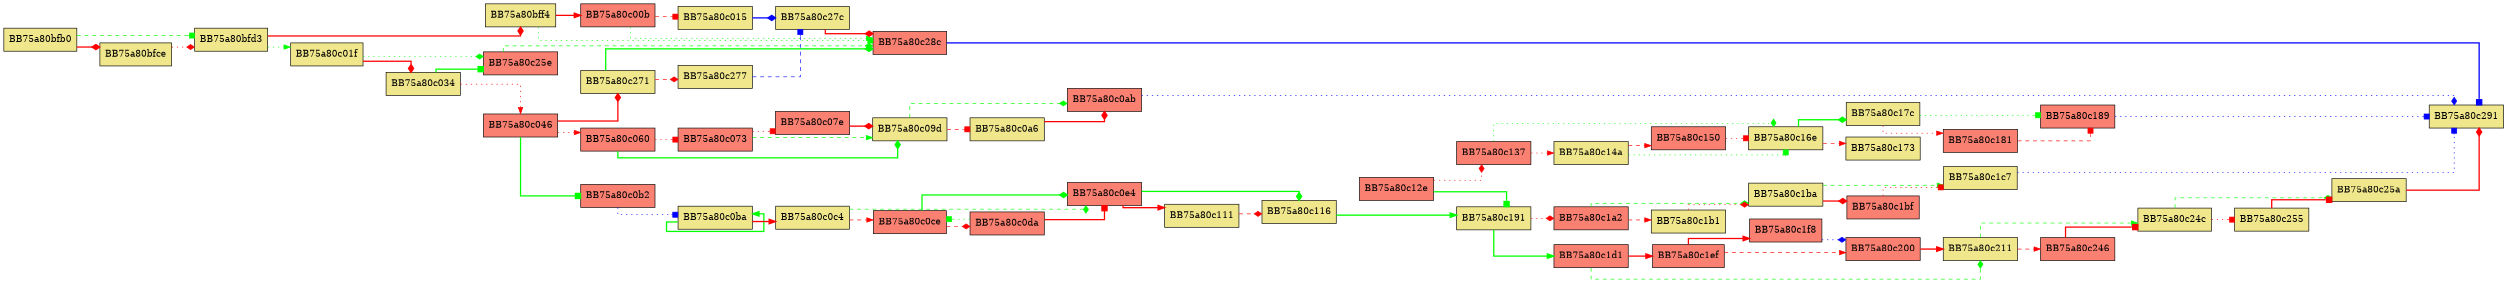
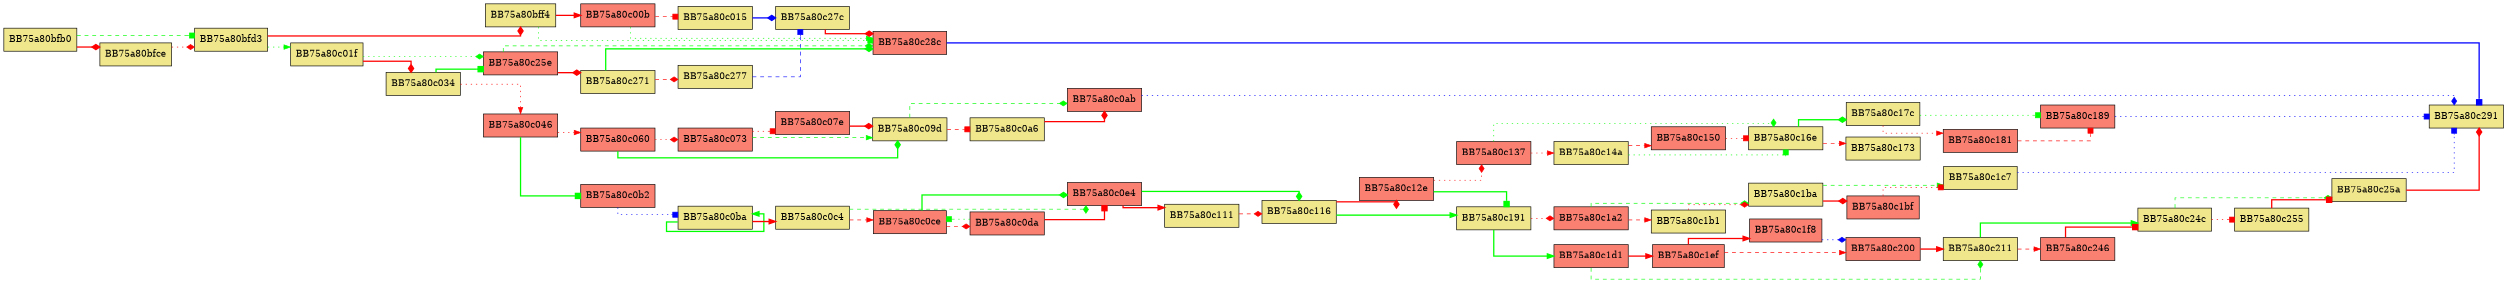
  digraph {
    rankdir=LR
    splines=ortho
    node [fillcolor=khaki shape=box style=filled]
    edge [arrowhead=diamond color=red style=bold]
    BB75a80bfb0
    BB75a80bfd3
    BB75a80bfce
    BB75a80c01f
    BB75a80bff4
    BB75a80c25e [fillcolor=salmon]
    BB75a80c034
    BB75a80c28c [fillcolor=salmon]
    BB75a80c00b [fillcolor=salmon]
    BB75a80c271
    BB75a80c046 [fillcolor=salmon]
    BB75a80c291
    BB75a80c015
    BB75a80c27c
    BB75a80c277
    BB75a80c0b2 [fillcolor=salmon]
    BB75a80c060 [fillcolor=salmon]
    BB75a80c0ba
    BB75a80c09d
    BB75a80c073 [fillcolor=salmon]
    BB75a80c0c4
    BB75a80c0ab [fillcolor=salmon]
    BB75a80c0a6
    BB75a80c07e [fillcolor=salmon]
    BB75a80c0e4 [fillcolor=salmon]
    BB75a80c0ce [fillcolor=salmon]
    BB75a80c116
    BB75a80c111
    BB75a80c0da [fillcolor=salmon]
    BB75a80c191
    BB75a80c12e [fillcolor=salmon]
    BB75a80c1d1 [fillcolor=salmon]
    BB75a80c1a2 [fillcolor=salmon]
    BB75a80c137 [fillcolor=salmon]
    BB75a80c211
    BB75a80c1ef [fillcolor=salmon]
    BB75a80c1ba
    BB75a80c1b1
    BB75a80c16e
    BB75a80c14a
    BB75a80c17c
    BB75a80c173
    BB75a80c150 [fillcolor=salmon]
    BB75a80c189 [fillcolor=salmon]
    BB75a80c181 [fillcolor=salmon]
    BB75a80c24c
    BB75a80c246 [fillcolor=salmon]
    BB75a80c200 [fillcolor=salmon]
    BB75a80c1f8 [fillcolor=salmon]
    BB75a80c1c7
    BB75a80c1bf [fillcolor=salmon]
    BB75a80c25a
    BB75a80c255
    BB75a80bfb0 -> BB75a80bfd3 [arrowhead=box color=green style=dashed]
    BB75a80bfb0 -> BB75a80bfce
    BB75a80bfd3 -> BB75a80c01f [arrowhead=normal color=green style=dotted]
    BB75a80bfd3 -> BB75a80bff4
    BB75a80bfce -> BB75a80bfd3 [style=dotted]
    BB75a80c01f -> BB75a80c25e [color=green style=dotted]
    BB75a80c01f -> BB75a80c034
    BB75a80bff4 -> BB75a80c28c [arrowhead=box color=green style=dotted]
    BB75a80bff4 -> BB75a80c00b [arrowhead=normal]
    BB75a80c25e -> BB75a80c28c [color=green style=dashed]
-   BB75a80c046 -> BB75a80c271
+   BB75a80c25e -> BB75a80c271
    BB75a80c034 -> BB75a80c25e [arrowhead=box color=green]
    BB75a80c034 -> BB75a80c046 [arrowhead=normal style=dotted]
    BB75a80c28c -> BB75a80c291 [arrowhead=box color=blue]
    BB75a80c00b -> BB75a80c28c [arrowhead=normal color=green style=dotted]
    BB75a80c00b -> BB75a80c015 [arrowhead=box style=dashed]
    BB75a80c271 -> BB75a80c28c [color=green]
    BB75a80c271 -> BB75a80c277 [style=dashed]
    BB75a80c046 -> BB75a80c0b2 [arrowhead=box color=green]
    BB75a80c046 -> BB75a80c060 [arrowhead=normal style=dotted]
    BB75a80c015 -> BB75a80c27c [color=blue]
    BB75a80c27c -> BB75a80c28c
    BB75a80c277 -> BB75a80c27c [arrowhead=box color=blue style=dashed]
    BB75a80c0b2 -> BB75a80c0ba [arrowhead=box color=blue style=dotted]
    BB75a80c060 -> BB75a80c09d [color=green]
-   BB75a80c060 -> BB75a80c073 [arrowhead=box style=dotted]
+   BB75a80c060 -> BB75a80c073 [style=dotted]
    BB75a80c0ba -> BB75a80c0ba [arrowhead=normal color=green]
    BB75a80c0ba -> BB75a80c0c4 [arrowhead=normal]
    BB75a80c09d -> BB75a80c0ab [color=green style=dashed]
    BB75a80c09d -> BB75a80c0a6 [arrowhead=box style=dashed]
    BB75a80c073 -> BB75a80c09d [arrowhead=normal color=green style=dashed]
    BB75a80c073 -> BB75a80c07e [arrowhead=box style=dotted]
    BB75a80c0c4 -> BB75a80c0e4 [color=green style=dashed]
    BB75a80c0c4 -> BB75a80c0ce [arrowhead=normal style=dashed]
    BB75a80c0ab -> BB75a80c291 [color=blue style=dotted]
    BB75a80c0a6 -> BB75a80c0ab
    BB75a80c07e -> BB75a80c09d
    BB75a80c0e4 -> BB75a80c116 [color=green]
    BB75a80c0e4 -> BB75a80c111 [arrowhead=normal]
    BB75a80c0ce -> BB75a80c0e4 [color=green]
    BB75a80c0ce -> BB75a80c0da [style=dashed]
    BB75a80c116 -> BB75a80c191 [arrowhead=normal color=green]
+   BB75a80c116 -> BB75a80c12e
    BB75a80c111 -> BB75a80c116 [style=dashed]
    BB75a80c0da -> BB75a80c0e4 [arrowhead=box]
    BB75a80c0da -> BB75a80c0ce [arrowhead=box color=green style=dotted]
    BB75a80c191 -> BB75a80c1d1 [arrowhead=normal color=green]
    BB75a80c191 -> BB75a80c1a2 [style=dotted]
    BB75a80c12e -> BB75a80c191 [arrowhead=box color=green]
    BB75a80c12e -> BB75a80c137 [style=dotted]
    BB75a80c1d1 -> BB75a80c211 [color=green style=dashed]
    BB75a80c1d1 -> BB75a80c1ef [arrowhead=normal]
    BB75a80c1a2 -> BB75a80c1ba [color=green style=dashed]
    BB75a80c1a2 -> BB75a80c1b1 [arrowhead=normal style=dashed]
    BB75a80c137 -> BB75a80c16e [color=green style=dotted]
    BB75a80c137 -> BB75a80c14a [arrowhead=normal style=dotted]
-   BB75a80c211 -> BB75a80c24c [arrowhead=normal color=green style=dashed]
+   BB75a80c211 -> BB75a80c24c [arrowhead=normal color=green]
    BB75a80c211 -> BB75a80c246 [arrowhead=normal style=dashed]
    BB75a80c1ef -> BB75a80c200 [arrowhead=normal style=dashed]
    BB75a80c1ef -> BB75a80c1f8 [arrowhead=normal]
    BB75a80c1ba -> BB75a80c1c7 [arrowhead=normal color=green style=dashed]
    BB75a80c1ba -> BB75a80c1bf
    BB75a80c1b1 -> BB75a80c1ba [style=dotted]
    BB75a80c16e -> BB75a80c17c [color=green]
    BB75a80c16e -> BB75a80c173 [arrowhead=normal style=dashed]
    BB75a80c14a -> BB75a80c16e [arrowhead=box color=green style=dotted]
    BB75a80c14a -> BB75a80c150 [arrowhead=normal style=dashed]
    BB75a80c17c -> BB75a80c189 [arrowhead=box color=green style=dotted]
    BB75a80c17c -> BB75a80c181 [arrowhead=normal style=dotted]
    BB75a80c150 -> BB75a80c16e [arrowhead=box style=dotted]
    BB75a80c189 -> BB75a80c291 [arrowhead=box color=blue style=dotted]
    BB75a80c181 -> BB75a80c189 [arrowhead=box style=dashed]
    BB75a80c24c -> BB75a80c25a [color=green style=dashed]
    BB75a80c24c -> BB75a80c255 [arrowhead=box style=dotted]
    BB75a80c246 -> BB75a80c24c [arrowhead=box]
    BB75a80c200 -> BB75a80c211 [arrowhead=normal]
    BB75a80c1f8 -> BB75a80c200 [color=blue style=dotted]
    BB75a80c1c7 -> BB75a80c291 [arrowhead=box color=blue style=dotted]
    BB75a80c1bf -> BB75a80c1c7 [arrowhead=box style=dotted]
    BB75a80c25a -> BB75a80c291
    BB75a80c255 -> BB75a80c25a [arrowhead=box]
  }
